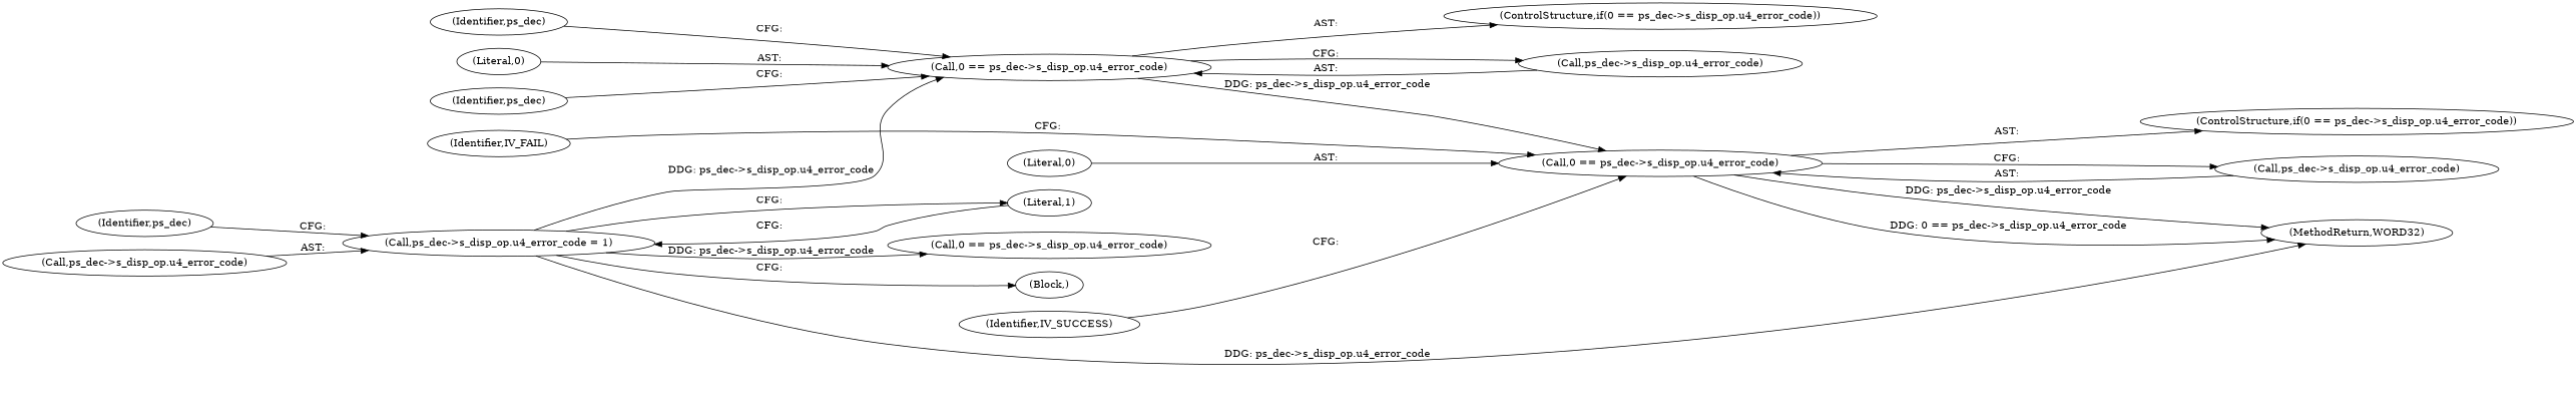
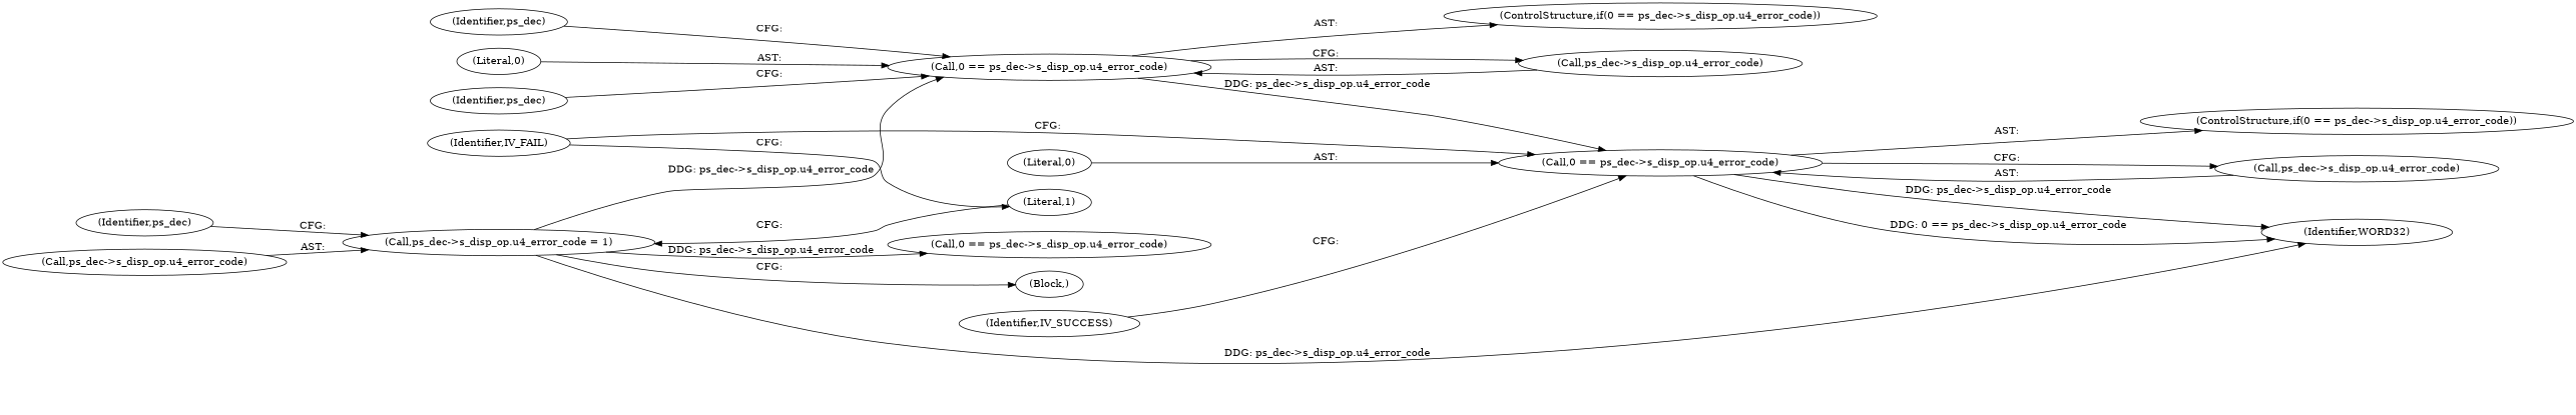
  digraph {
    rankdir=LR
    n1 [label="(Call,0 == ps_dec->s_disp_op.u4_error_code)"]
-   n2 [label="(MethodReturn,WORD32)"]
+   n2 [label="(Identifier,WORD32)"]
    n3 [label="(Call,ps_dec->s_disp_op.u4_error_code)"]
    n4 [label="(ControlStructure,if(0 == ps_dec->s_disp_op.u4_error_code))"]
    n5 [label="(Call,0 == ps_dec->s_disp_op.u4_error_code)"]
    n6 [label="(ControlStructure,if(0 == ps_dec->s_disp_op.u4_error_code))"]
    n7 [label="(Call,ps_dec->s_disp_op.u4_error_code)"]
    n8 [label="(Call,ps_dec->s_disp_op.u4_error_code = 1)"]
    n9 [label="(Call,0 == ps_dec->s_disp_op.u4_error_code)"]
    n10 [label="(Literal,1)"]
    n11 [label="(Block,)"]
    n12 [label="(Identifier,ps_dec)"]
    n13 [label="(Literal,0)"]
    n14 [label="(Identifier,ps_dec)"]
    n15 [label="(Literal,0)"]
    n16 [label="(Identifier,IV_SUCCESS)"]
    n17 [label="(Identifier,ps_dec)"]
    n18 [label="(Call,ps_dec->s_disp_op.u4_error_code)"]
    n19 [label="(Identifier,IV_FAIL)"]
    n1 -> n2 [label="DDG: ps_dec->s_disp_op.u4_error_code"]
    n1 -> n2 [label="DDG: 0 == ps_dec->s_disp_op.u4_error_code"]
    n1 -> n3 [label="CFG: "]
    n1 -> n4 [label="AST: "]
    n3 -> n1 [label="AST: "]
    n5 -> n1 [label="DDG: ps_dec->s_disp_op.u4_error_code"]
    n5 -> n6 [label="AST: "]
    n5 -> n7 [label="CFG: "]
    n7 -> n5 [label="AST: "]
    n8 -> n2 [label="DDG: ps_dec->s_disp_op.u4_error_code"]
    n8 -> n5 [label="DDG: ps_dec->s_disp_op.u4_error_code"]
    n8 -> n9 [label="DDG: ps_dec->s_disp_op.u4_error_code"]
-   n8 -> n10 [label="CFG: "]
+   n19 -> n10 [label="CFG: "]
    n8 -> n11 [label="CFG: "]
    n10 -> n8 [label="CFG: "]
    n12 -> n5 [label="CFG: "]
    n13 -> n5 [label="AST: "]
    n14 -> n8 [label="CFG: "]
    n15 -> n1 [label="AST: "]
    n16 -> n1 [label="CFG: "]
    n17 -> n5 [label="CFG: "]
    n18 -> n8 [label="AST: "]
    n19 -> n1 [label="CFG: "]
  }
